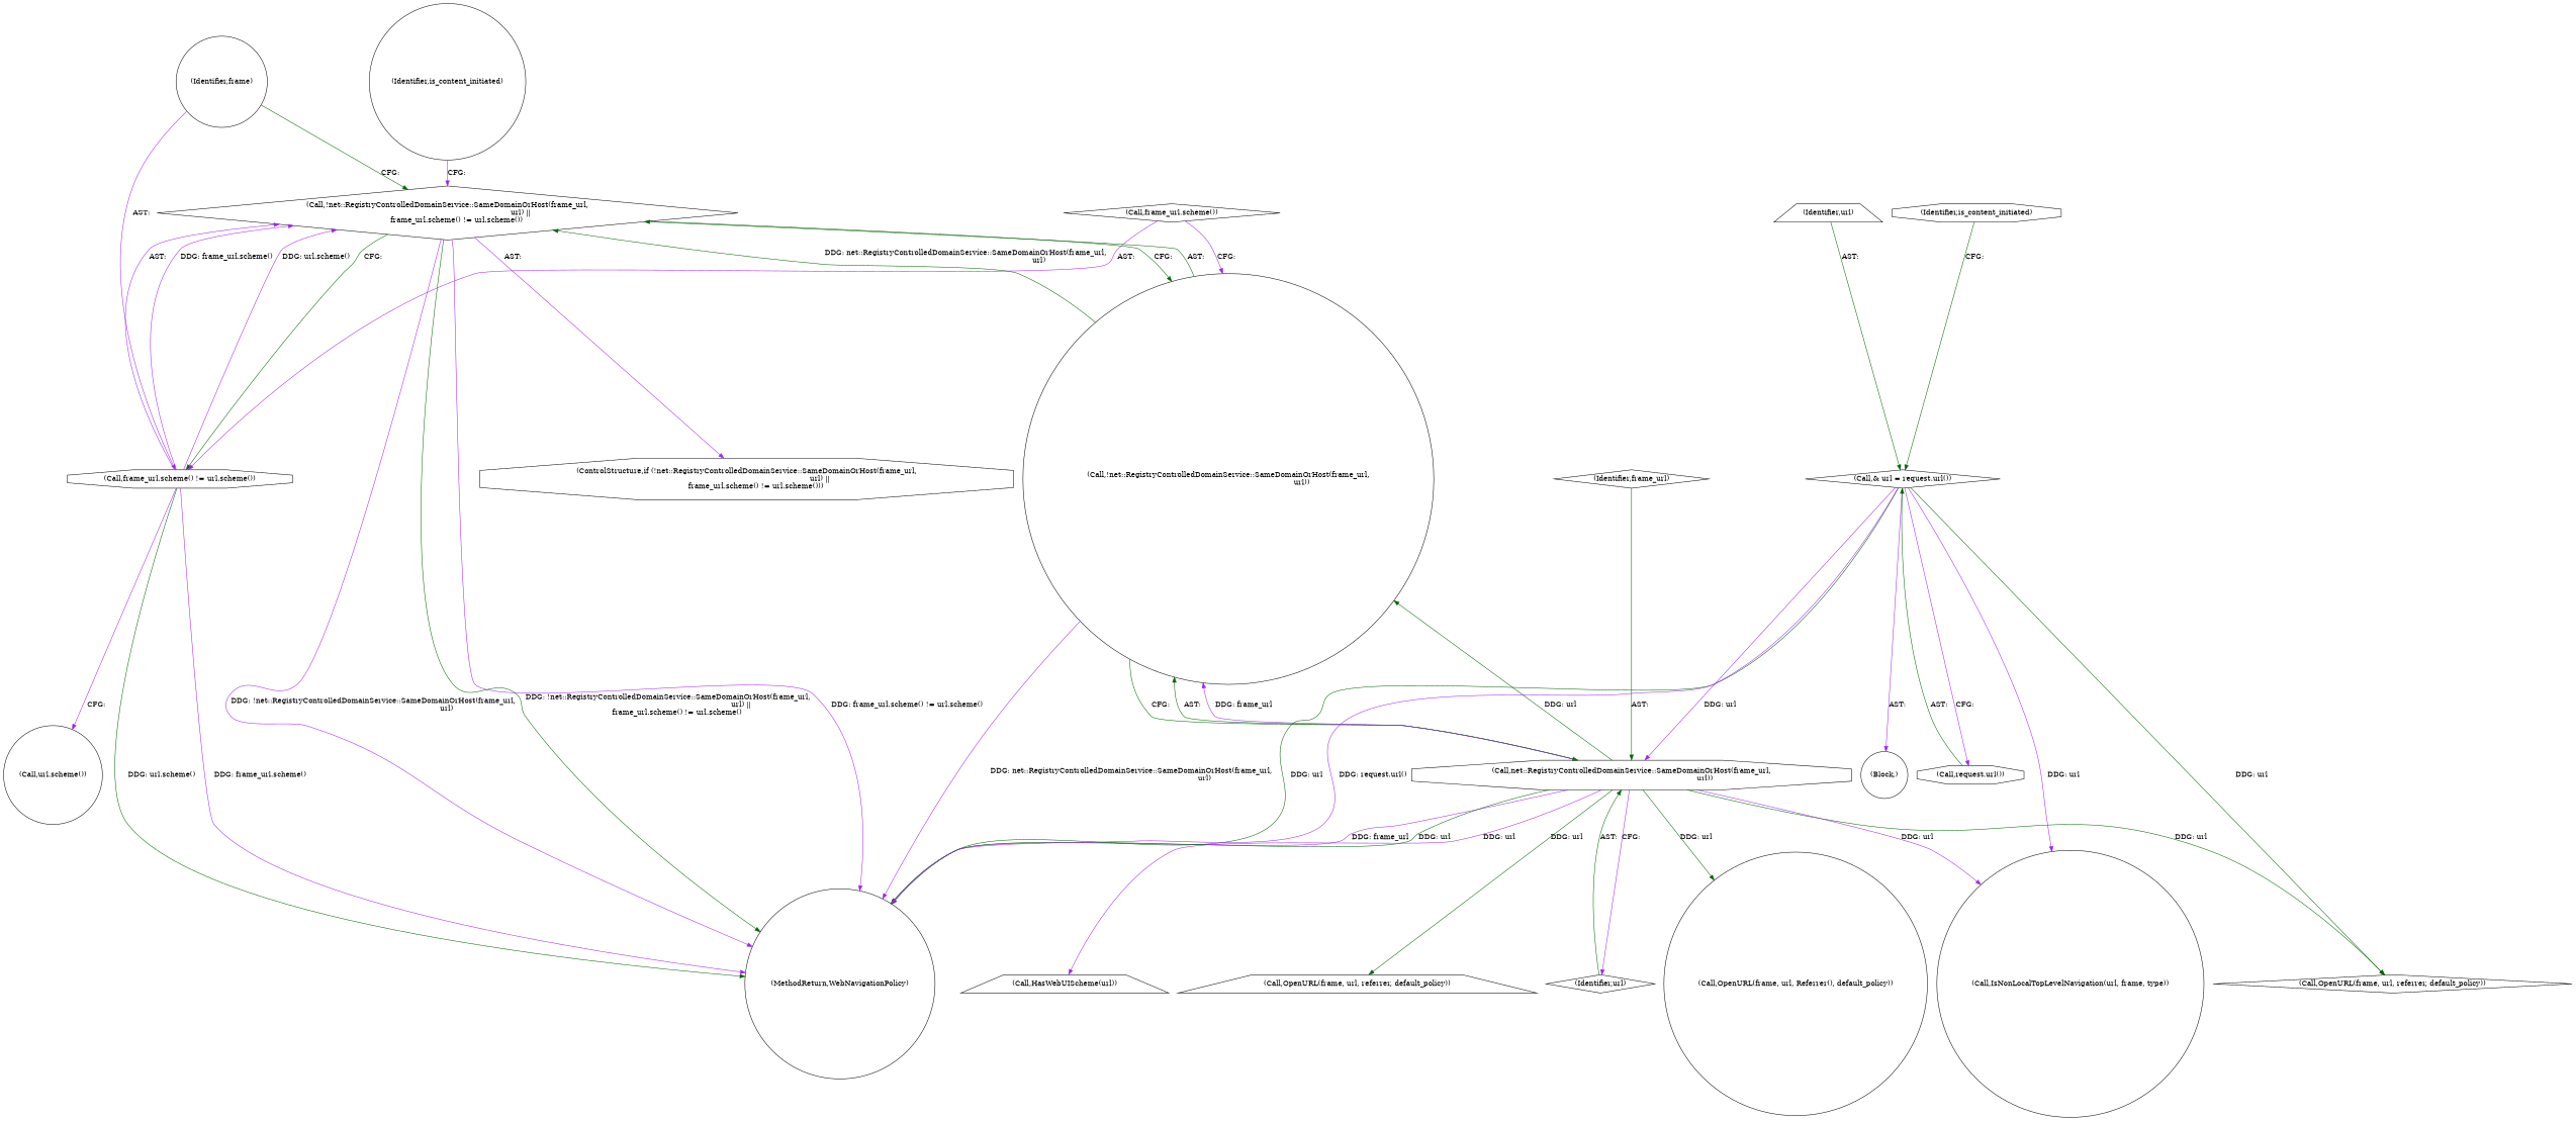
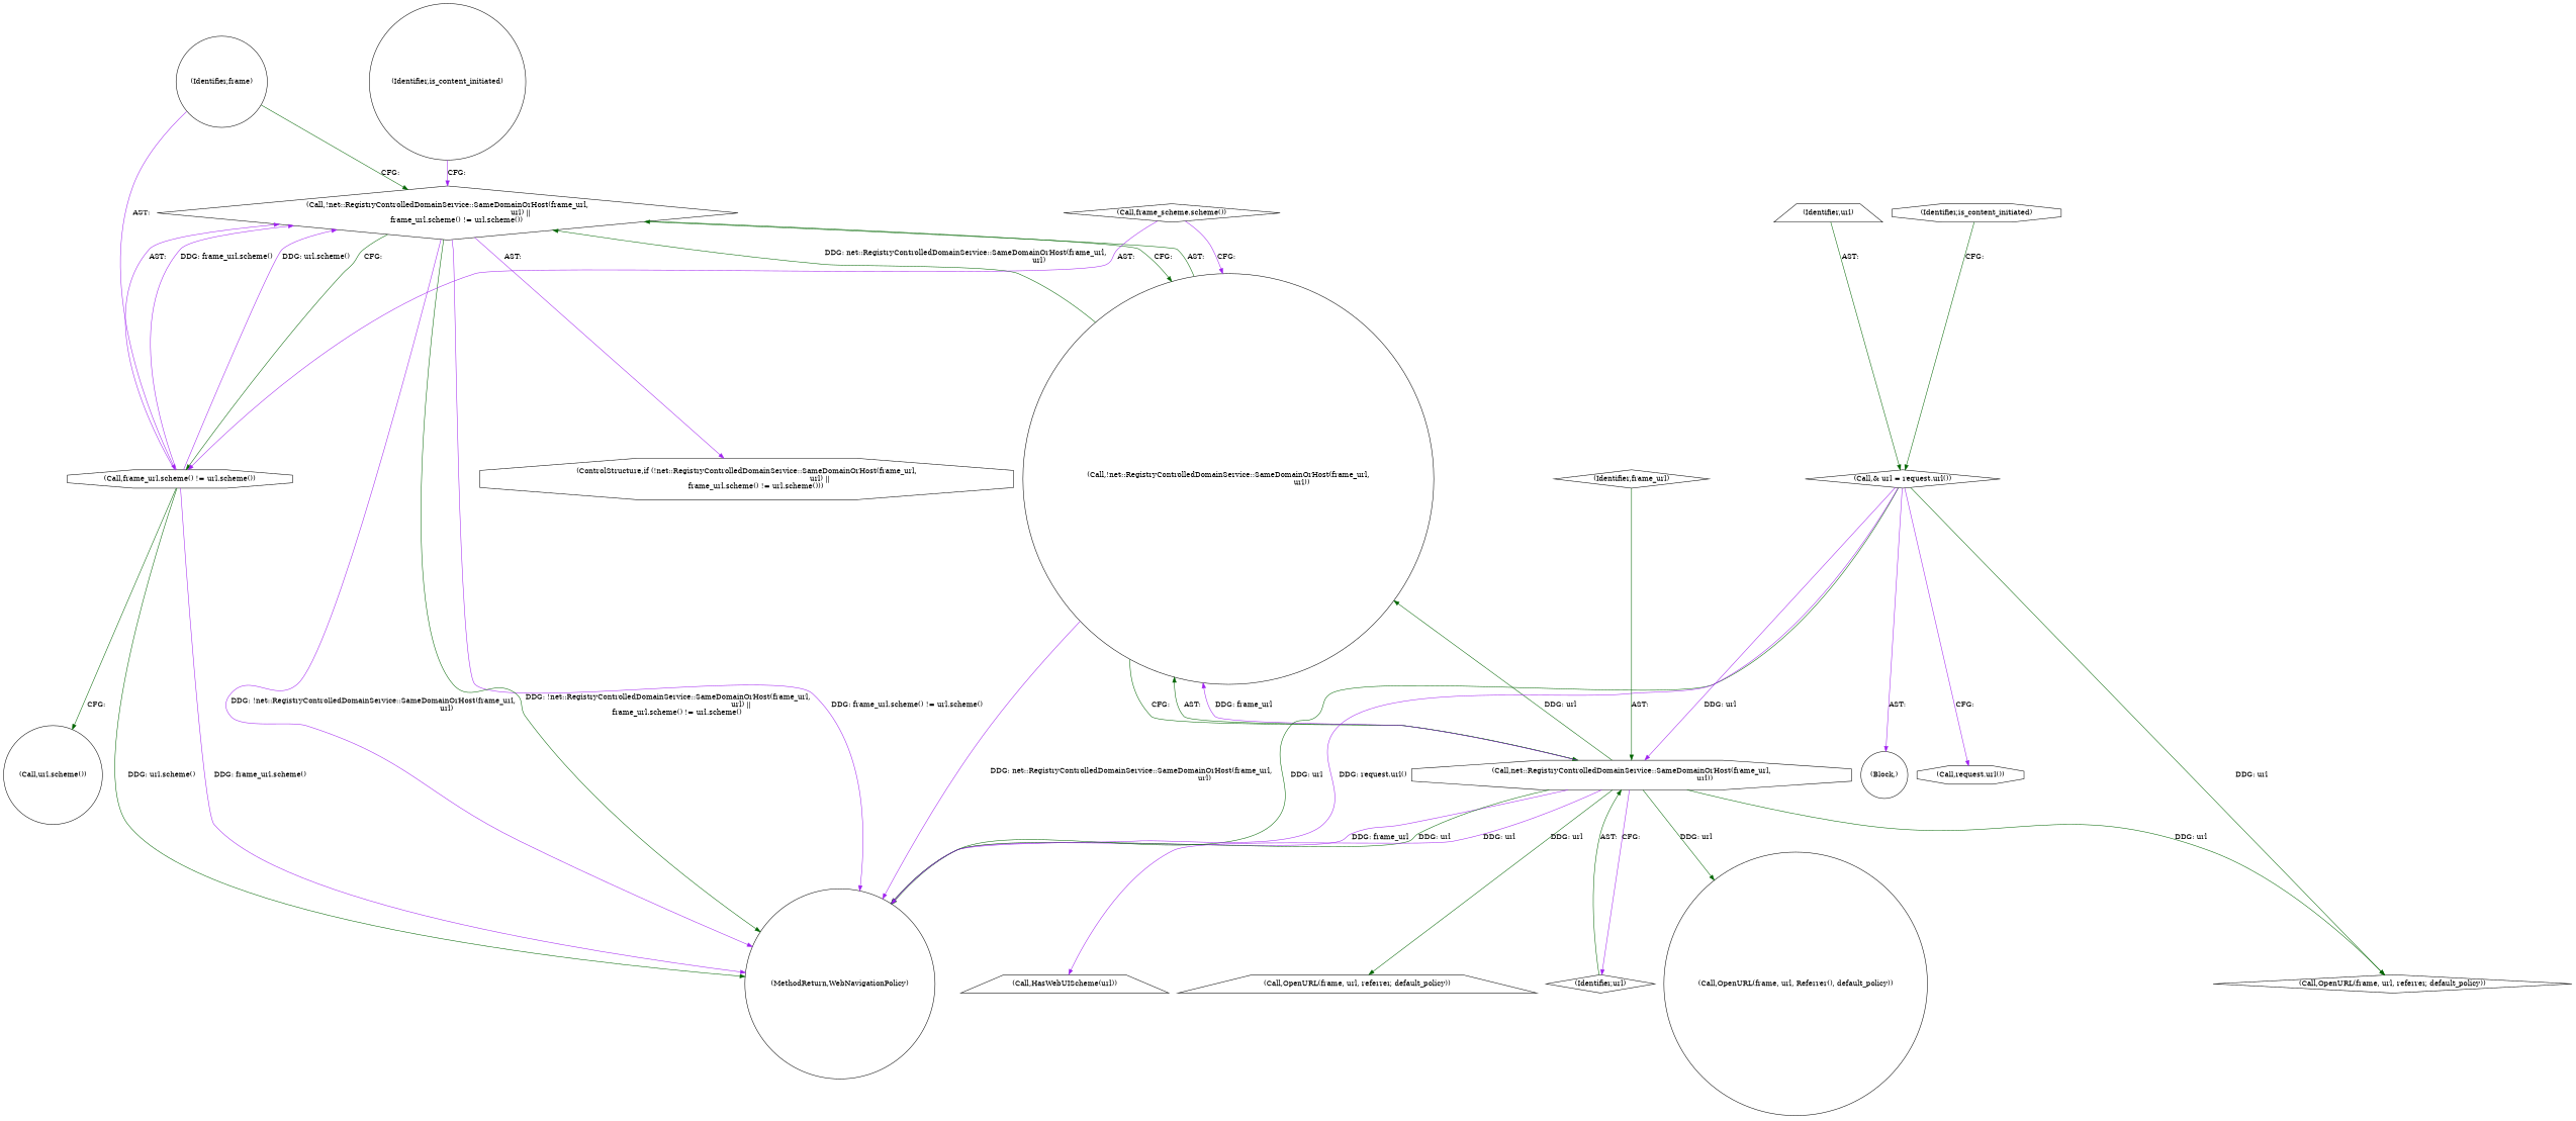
  digraph {
    node [shape=circle]
    edge [color=purple]
    n1 [label="(Call,!net::RegistryControlledDomainService::SameDomainOrHost(frame_url,\n                                                                url) ||\n        frame_url.scheme() != url.scheme())" shape=diamond]
    n2 [label="(Call,!net::RegistryControlledDomainService::SameDomainOrHost(frame_url,\n                                                                url))"]
    n3 [label="(Call,frame_url.scheme() != url.scheme())" shape=octagon]
    n4 [label="(ControlStructure,if (!net::RegistryControlledDomainService::SameDomainOrHost(frame_url,\n                                                                url) ||\n        frame_url.scheme() != url.scheme()))" shape=octagon]
    n5 [label="(MethodReturn,WebNavigationPolicy)"]
    n6 [label="(Call,net::RegistryControlledDomainService::SameDomainOrHost(frame_url,\n                                                                url))" shape=octagon]
    n7 [label="(Call,url.scheme())"]
    n8 [label="(Identifier,url)" shape=diamond]
    n9 [label="(Call,OpenURL(frame, url, Referrer(), default_policy))"]
    n10 [label="(Call,OpenURL(frame, url, referrer, default_policy))" shape=diamond]
    n11 [label="(Call,HasWebUIScheme(url))" shape=trapezium]
    n12 [label="(Call,OpenURL(frame, url, referrer, default_policy))" shape=trapezium]
-   n13 [label="(Call,IsNonLocalTopLevelNavigation(url, frame, type))"]
    n14 [label="(Call,& url = request.url())" shape=diamond]
    n15 [label="(Block,)"]
    n16 [label="(Call,request.url())" shape=octagon]
-   n17 [label="(Call,frame_url.scheme())" shape=diamond]
+   n17 [label="(Call,frame_scheme.scheme())" shape=diamond]
    n18 [label="(Identifier,url)" shape=trapezium]
    n19 [label="(Identifier,is_content_initiated)" shape=octagon]
    n20 [label="(Identifier,frame)"]
    n21 [label="(Identifier,frame_url)" shape=diamond]
    n22 [label="(Identifier,is_content_initiated)"]
    n1 -> n2 [color=darkgreen label="CFG: "]
    n1 -> n3 [color=darkgreen label="CFG: "]
    n1 -> n4 [label="AST: "]
    n1 -> n5 [label="DDG: frame_url.scheme() != url.scheme()"]
    n1 -> n5 [label="DDG: !net::RegistryControlledDomainService::SameDomainOrHost(frame_url,\n                                                                url)"]
    n1 -> n5 [color=darkgreen label="DDG: !net::RegistryControlledDomainService::SameDomainOrHost(frame_url,\n                                                                url) ||\n        frame_url.scheme() != url.scheme()"]
    n2 -> n1 [color=darkgreen label="AST: "]
    n2 -> n1 [color=darkgreen label="DDG: net::RegistryControlledDomainService::SameDomainOrHost(frame_url,\n                                                                url)"]
    n2 -> n5 [label="DDG: net::RegistryControlledDomainService::SameDomainOrHost(frame_url,\n                                                                url)"]
    n2 -> n6 [color=darkgreen label="CFG: "]
    n3 -> n1 [label="AST: "]
    n3 -> n1 [label="DDG: frame_url.scheme()"]
    n3 -> n1 [label="DDG: url.scheme()"]
    n3 -> n5 [color=darkgreen label="DDG: url.scheme()"]
    n3 -> n5 [label="DDG: frame_url.scheme()"]
-   n3 -> n7 [label="CFG: "]
+   n3 -> n7 [color=darkgreen label="CFG: "]
    n6 -> n2 [color=darkgreen label="AST: "]
    n6 -> n2 [label="DDG: frame_url"]
    n6 -> n2 [color=darkgreen label="DDG: url"]
    n6 -> n5 [label="DDG: frame_url"]
    n6 -> n5 [color=darkgreen label="DDG: url"]
    n6 -> n8 [label="CFG: "]
    n6 -> n9 [color=darkgreen label="DDG: url"]
    n6 -> n10 [color=darkgreen label="DDG: url"]
    n6 -> n11 [label="DDG: url"]
    n6 -> n12 [color=darkgreen label="DDG: url"]
-   n6 -> n13 [label="DDG: url"]
    n8 -> n6 [color=darkgreen label="AST: "]
    n14 -> n5 [color=darkgreen label="DDG: url"]
    n14 -> n5 [label="DDG: request.url()"]
    n14 -> n6 [label="DDG: url"]
    n14 -> n10 [color=darkgreen label="DDG: url"]
-   n14 -> n13 [label="DDG: url"]
    n14 -> n15 [label="AST: "]
    n14 -> n16 [label="CFG: "]
-   n16 -> n14 [color=darkgreen label="AST: "]
    n17 -> n2 [label="CFG: "]
    n17 -> n3 [label="AST: "]
    n18 -> n14 [color=darkgreen label="AST: "]
    n19 -> n14 [color=darkgreen label="CFG: "]
    n20 -> n1 [color=darkgreen label="CFG: "]
    n20 -> n3 [label="AST: "]
    n21 -> n6 [color=darkgreen label="AST: "]
    n22 -> n1 [label="CFG: "]
  }
